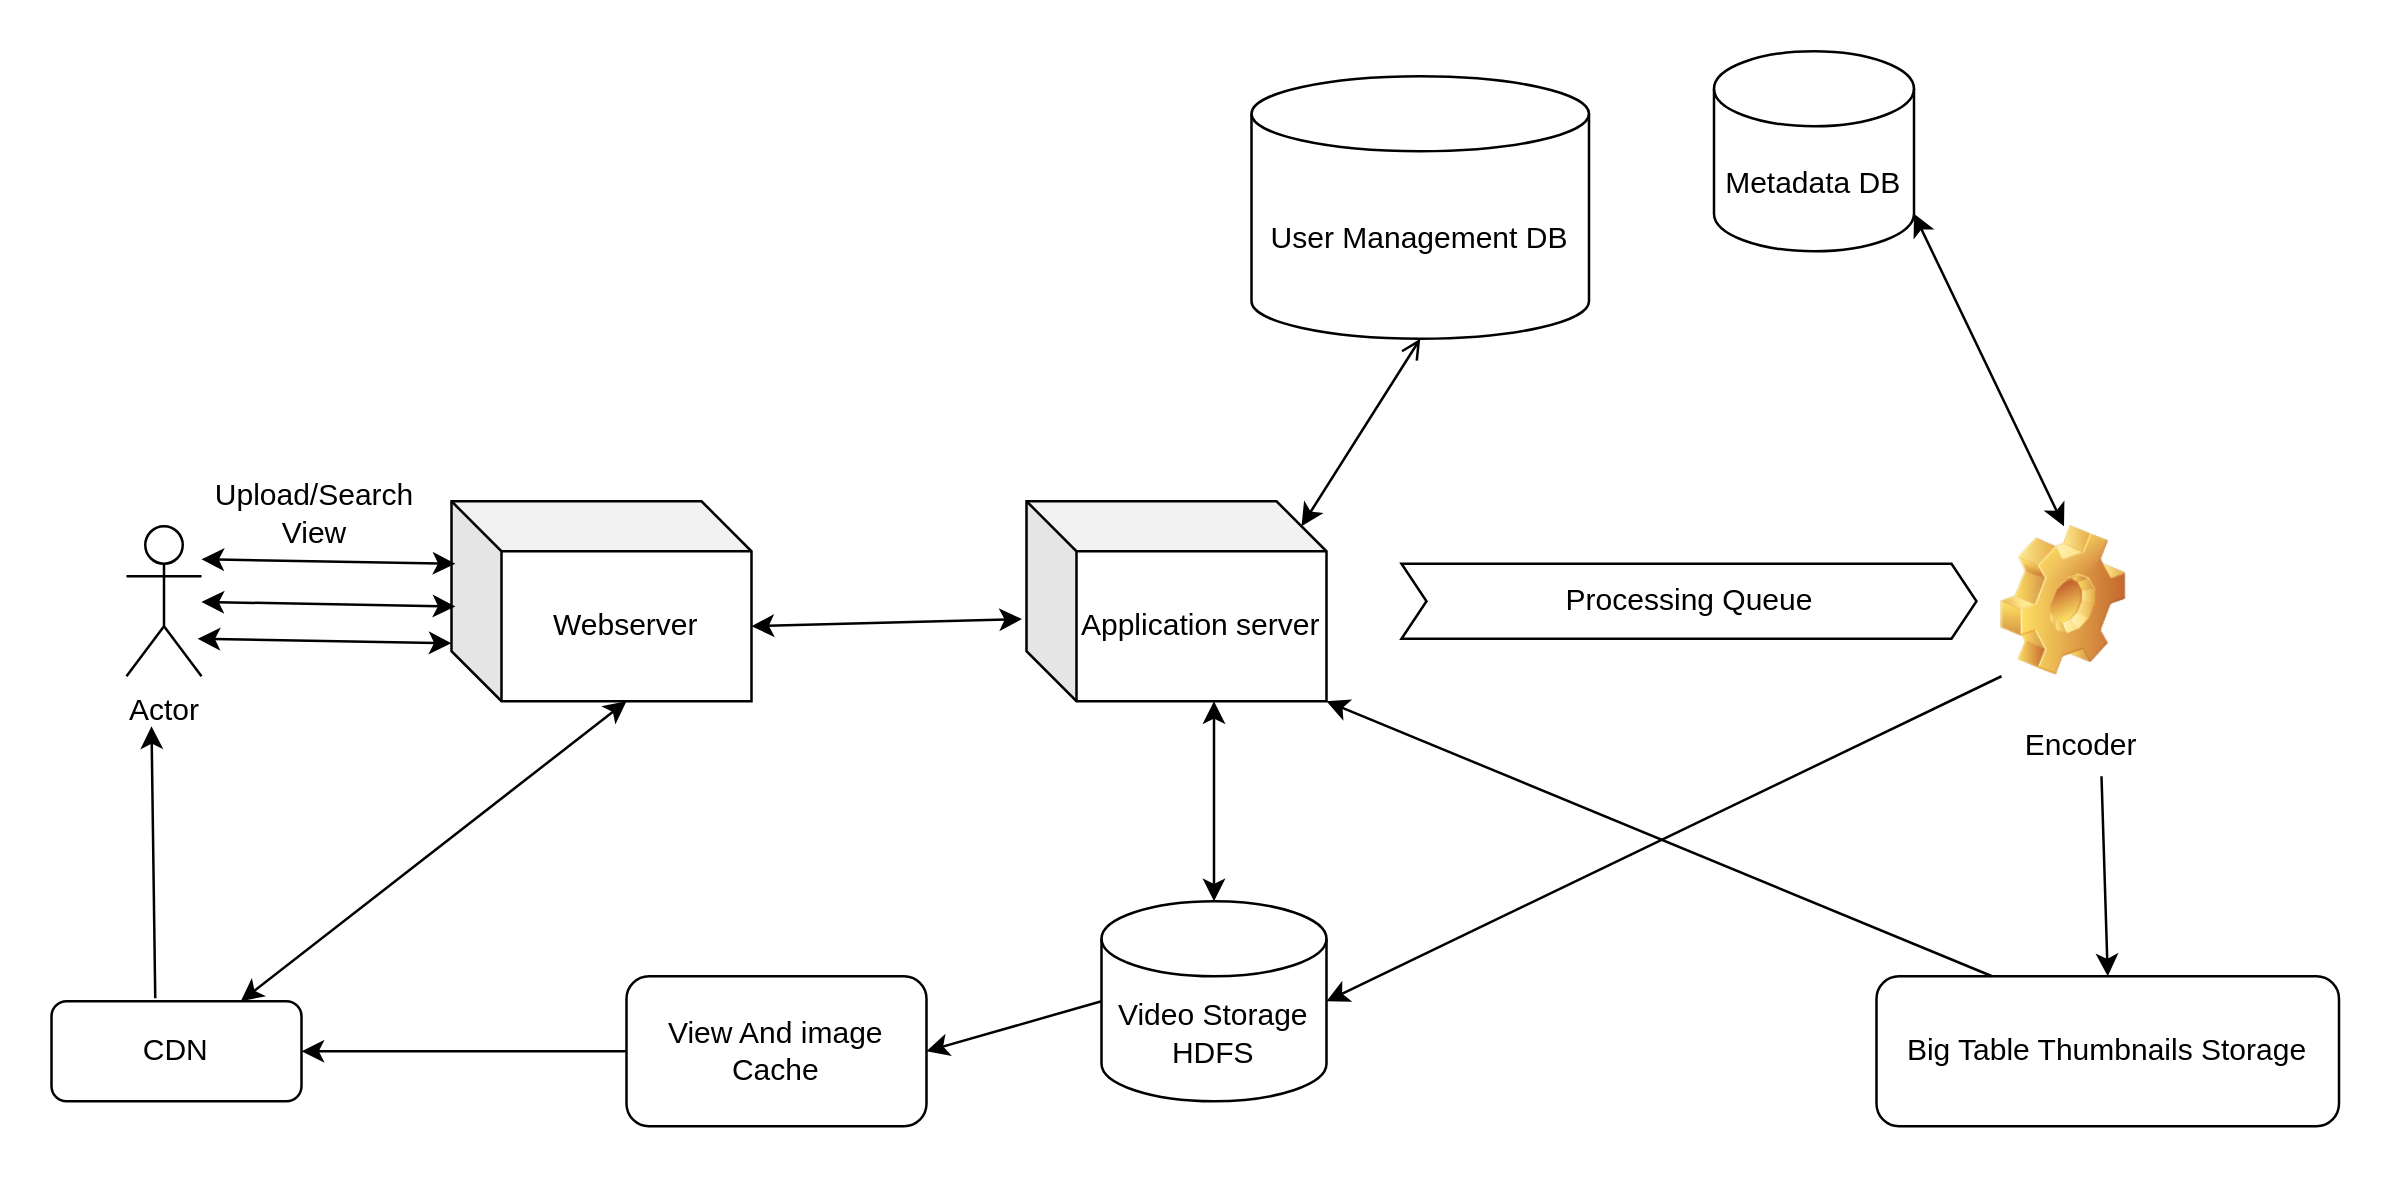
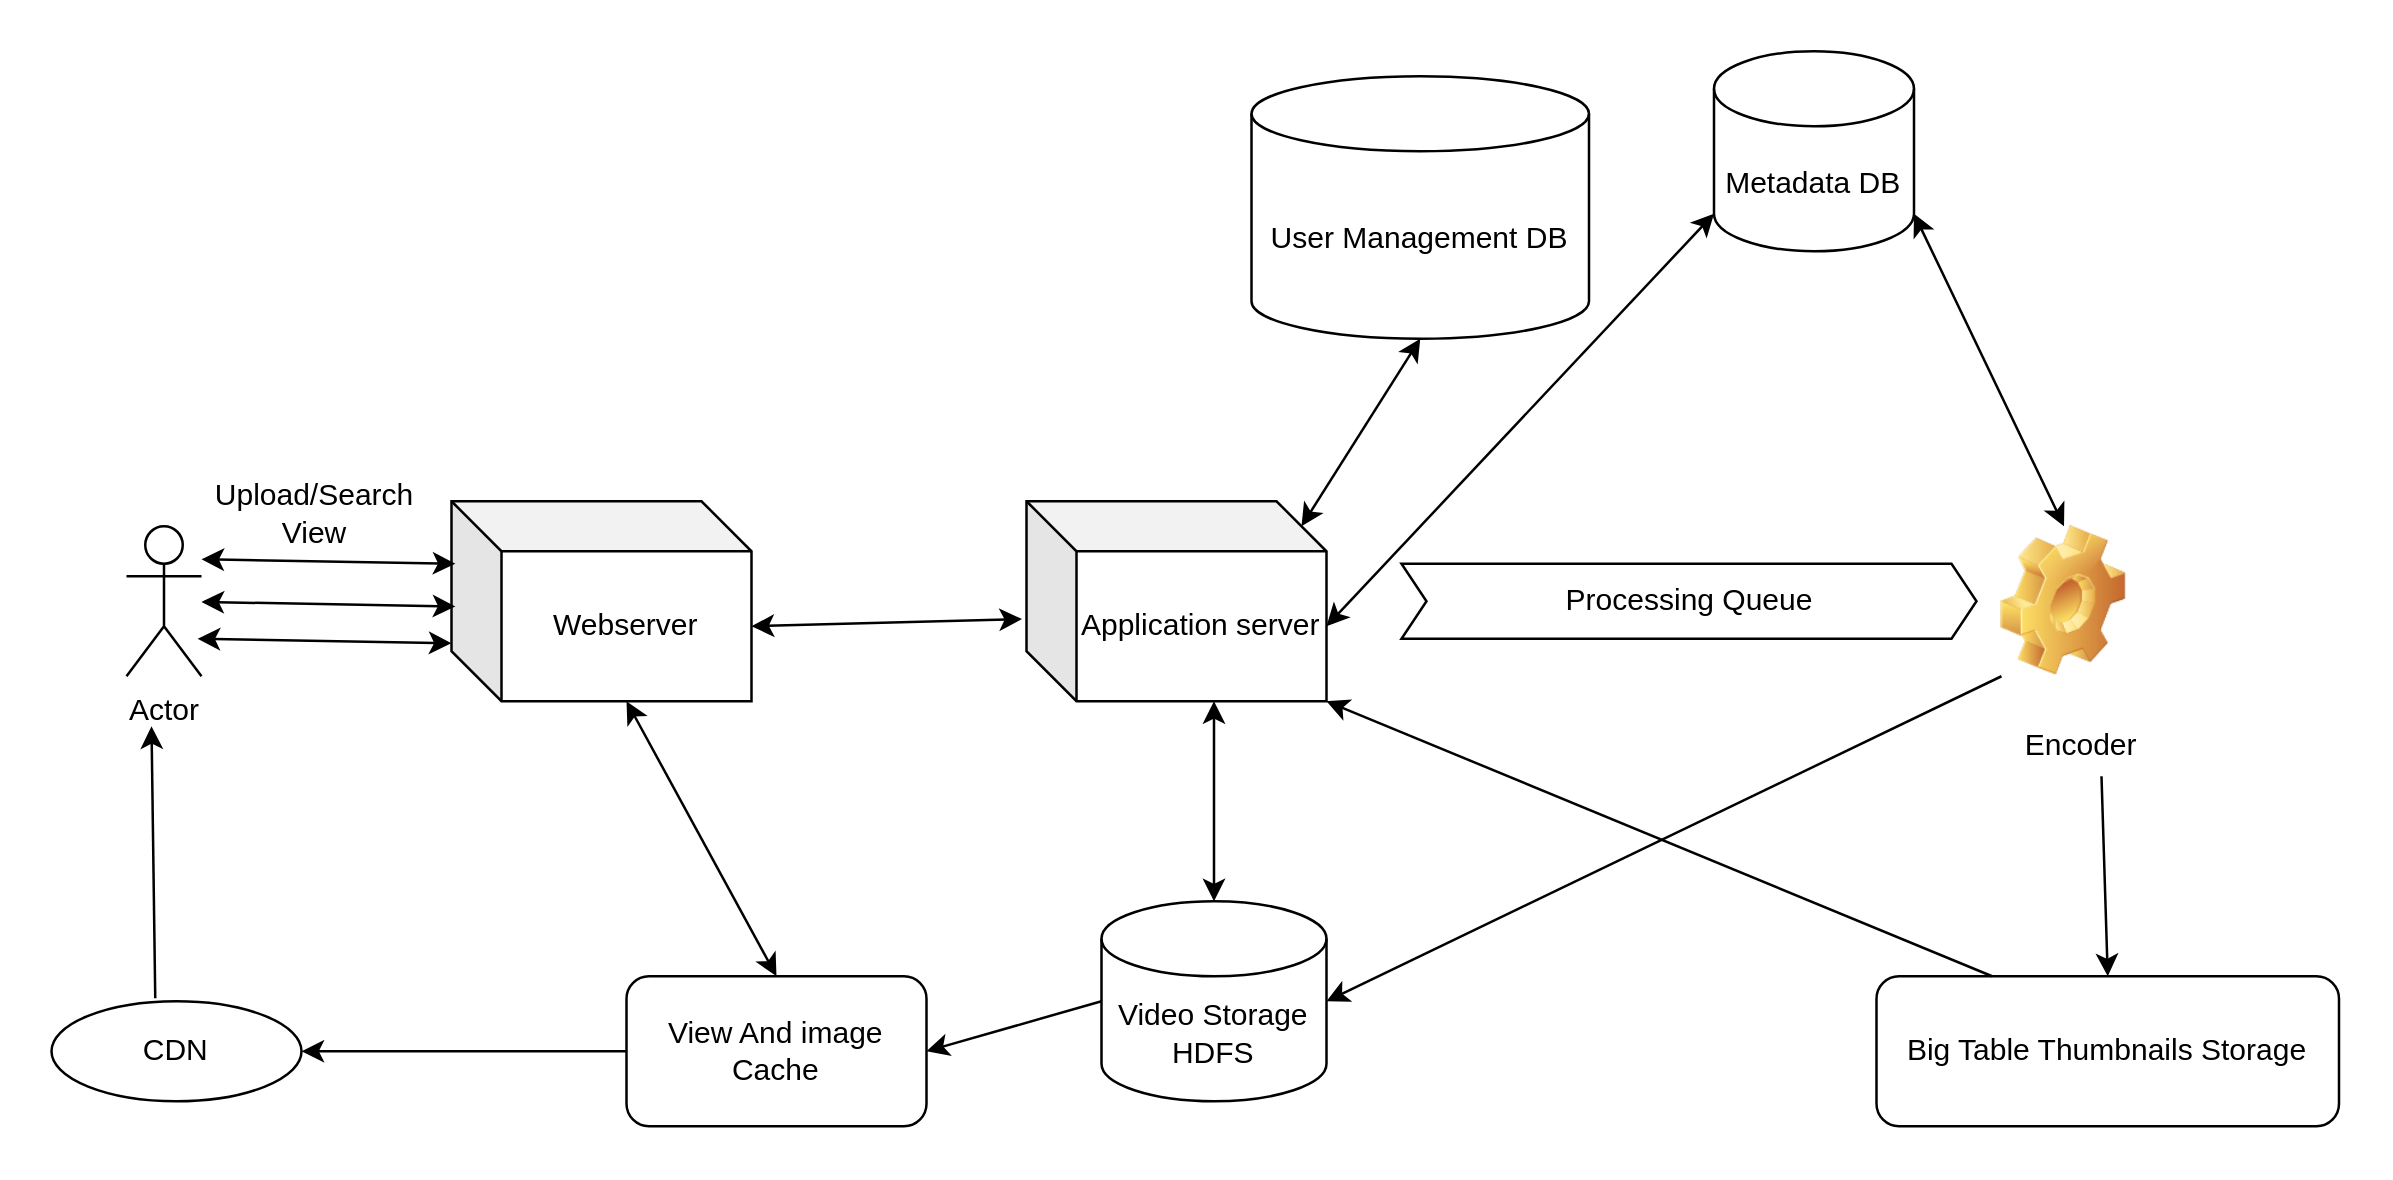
  <mxCell id="0" />
  <mxCell id="1" parent="0" />
  <mxCell id="2" value="Actor" style="shape=umlActor;verticalLabelPosition=bottom;verticalAlign=top;html=1;outlineConnect=0;" vertex="1" parent="1"><mxGeometry x="50" y="210" width="30" height="60" as="geometry" /></mxCell>
- <mxCell id="3" value="CDN" style="rounded=1;whiteSpace=wrap;html=1;" vertex="1" parent="1"><mxGeometry x="20" y="400" width="100" height="40" as="geometry" /></mxCell>
+ <mxCell id="3" value="CDN" style="ellipse;whiteSpace=wrap;html=1;" vertex="1" parent="1"><mxGeometry x="20" y="400" width="100" height="40" as="geometry" /></mxCell>
  <mxCell id="4" value="" style="endArrow=classic;html=1;rounded=0;exitX=0.415;exitY=-0.031;exitDx=0;exitDy=0;exitPerimeter=0;" edge="1" parent="1" source="3"><mxGeometry width="50" height="50" relative="1" as="geometry"><mxPoint x="390" y="270" as="sourcePoint" /><mxPoint x="60" y="290" as="targetPoint" /></mxGeometry></mxCell>
  <mxCell id="5" value="Webserver" style="shape=cube;whiteSpace=wrap;html=1;boundedLbl=1;backgroundOutline=1;darkOpacity=0.05;darkOpacity2=0.1;" vertex="1" parent="1"><mxGeometry x="180" y="200" width="120" height="80" as="geometry" /></mxCell>
  <mxCell id="6" value="Application server" style="shape=cube;whiteSpace=wrap;html=1;boundedLbl=1;backgroundOutline=1;darkOpacity=0.05;darkOpacity2=0.1;" vertex="1" parent="1"><mxGeometry x="410" y="200" width="120" height="80" as="geometry" /></mxCell>
  <mxCell id="7" value="" style="endArrow=classic;startArrow=classic;html=1;rounded=0;entryX=-0.015;entryY=0.589;entryDx=0;entryDy=0;entryPerimeter=0;exitX=0;exitY=0;exitDx=120;exitDy=50;exitPerimeter=0;" edge="1" parent="1" source="5" target="6"><mxGeometry width="50" height="50" relative="1" as="geometry"><mxPoint x="300" y="260" as="sourcePoint" /><mxPoint x="440" y="220" as="targetPoint" /></mxGeometry></mxCell>
  <mxCell id="8" value="User Management DB" style="shape=cylinder3;whiteSpace=wrap;html=1;boundedLbl=1;backgroundOutline=1;size=15;" vertex="1" parent="1"><mxGeometry x="500" y="30" width="135" height="105" as="geometry" /></mxCell>
  <mxCell id="9" value="Metadata DB" style="shape=cylinder3;whiteSpace=wrap;html=1;boundedLbl=1;backgroundOutline=1;size=15;" vertex="1" parent="1"><mxGeometry x="685" y="20" width="80" height="80" as="geometry" /></mxCell>
  <mxCell id="10" value="&lt;br&gt;&amp;nbsp; &amp;nbsp; Encoder" style="shape=image;html=1;verticalLabelPosition=bottom;verticalAlign=top;imageAspect=0;image=img/clipart/Gear_128x128.png" vertex="1" parent="1"><mxGeometry x="800" y="210" width="50" height="60" as="geometry" /></mxCell>
- <mxCell id="11" value="" style="endArrow=open;startArrow=classic;html=1;rounded=0;entryX=0.5;entryY=1;entryDx=0;entryDy=0;entryPerimeter=0;exitX=0;exitY=0;exitDx=110;exitDy=10;exitPerimeter=0;" edge="1" parent="1" source="6" target="8"><mxGeometry width="50" height="50" relative="1" as="geometry"><mxPoint x="390" y="270" as="sourcePoint" /><mxPoint x="440" y="220" as="targetPoint" /></mxGeometry></mxCell>
+ <mxCell id="11" value="" style="endArrow=classic;startArrow=classic;html=1;rounded=0;entryX=0.5;entryY=1;entryDx=0;entryDy=0;entryPerimeter=0;exitX=0;exitY=0;exitDx=110;exitDy=10;exitPerimeter=0;" edge="1" parent="1" source="6" target="8"><mxGeometry width="50" height="50" relative="1" as="geometry"><mxPoint x="390" y="270" as="sourcePoint" /><mxPoint x="440" y="220" as="targetPoint" /></mxGeometry></mxCell>
+ <mxCell id="12" value="" style="endArrow=classic;startArrow=classic;html=1;rounded=0;entryX=0;entryY=1;entryDx=0;entryDy=-15;entryPerimeter=0;exitX=0;exitY=0;exitDx=120;exitDy=50;exitPerimeter=0;" edge="1" parent="1" source="6" target="9"><mxGeometry width="50" height="50" relative="1" as="geometry"><mxPoint x="390" y="270" as="sourcePoint" /><mxPoint x="440" y="220" as="targetPoint" /></mxGeometry></mxCell>
  <mxCell id="13" value="Processing Queue" style="html=1;shadow=0;dashed=0;align=center;verticalAlign=middle;shape=mxgraph.arrows2.arrow;dy=0;dx=10;notch=10;" vertex="1" parent="1"><mxGeometry x="560" y="225" width="230" height="30" as="geometry" /></mxCell>
  <mxCell id="14" value="" style="endArrow=classic;startArrow=classic;html=1;rounded=0;entryX=1;entryY=1;entryDx=0;entryDy=-15;entryPerimeter=0;exitX=0.5;exitY=0;exitDx=0;exitDy=0;" edge="1" parent="1" source="10" target="9"><mxGeometry width="50" height="50" relative="1" as="geometry"><mxPoint x="820" y="200" as="sourcePoint" /><mxPoint x="440" y="220" as="targetPoint" /></mxGeometry></mxCell>
  <mxCell id="15" value="Big Table Thumbnails Storage" style="rounded=1;whiteSpace=wrap;html=1;" vertex="1" parent="1"><mxGeometry x="750" y="390" width="185" height="60" as="geometry" /></mxCell>
  <mxCell id="16" value="" style="endArrow=classic;html=1;rounded=0;entryX=0.5;entryY=0;entryDx=0;entryDy=0;" edge="1" parent="1" target="15"><mxGeometry width="50" height="50" relative="1" as="geometry"><mxPoint x="840" y="310" as="sourcePoint" /><mxPoint x="440" y="220" as="targetPoint" /></mxGeometry></mxCell>
  <mxCell id="17" value="Video Storage&lt;br&gt;HDFS" style="shape=cylinder3;whiteSpace=wrap;html=1;boundedLbl=1;backgroundOutline=1;size=15;" vertex="1" parent="1"><mxGeometry x="440" y="360" width="90" height="80" as="geometry" /></mxCell>
  <mxCell id="18" value="" style="endArrow=classic;html=1;rounded=0;exitX=0;exitY=1;exitDx=0;exitDy=0;entryX=1;entryY=0.5;entryDx=0;entryDy=0;entryPerimeter=0;" edge="1" parent="1" source="10" target="17"><mxGeometry width="50" height="50" relative="1" as="geometry"><mxPoint x="390" y="260" as="sourcePoint" /><mxPoint x="440" y="210" as="targetPoint" /></mxGeometry></mxCell>
  <mxCell id="19" value="" style="endArrow=classic;html=1;rounded=0;exitX=0.25;exitY=0;exitDx=0;exitDy=0;entryX=1;entryY=1;entryDx=0;entryDy=0;entryPerimeter=0;" edge="1" parent="1" source="15" target="6"><mxGeometry width="50" height="50" relative="1" as="geometry"><mxPoint x="390" y="260" as="sourcePoint" /><mxPoint x="440" y="210" as="targetPoint" /></mxGeometry></mxCell>
  <mxCell id="20" value="" style="endArrow=classic;startArrow=classic;html=1;rounded=0;exitX=0.5;exitY=0;exitDx=0;exitDy=0;exitPerimeter=0;" edge="1" parent="1" source="17"><mxGeometry width="50" height="50" relative="1" as="geometry"><mxPoint x="390" y="260" as="sourcePoint" /><mxPoint x="485" y="280" as="targetPoint" /></mxGeometry></mxCell>
  <mxCell id="21" value="View And image&lt;br&gt;Cache" style="rounded=1;whiteSpace=wrap;html=1;" vertex="1" parent="1"><mxGeometry x="250" y="390" width="120" height="60" as="geometry" /></mxCell>
  <mxCell id="22" value="" style="endArrow=classic;html=1;rounded=0;entryX=1;entryY=0.5;entryDx=0;entryDy=0;exitX=0;exitY=0.5;exitDx=0;exitDy=0;exitPerimeter=0;" edge="1" parent="1" source="17" target="21"><mxGeometry width="50" height="50" relative="1" as="geometry"><mxPoint x="390" y="260" as="sourcePoint" /><mxPoint x="440" y="210" as="targetPoint" /></mxGeometry></mxCell>
  <mxCell id="23" value="" style="endArrow=classic;html=1;rounded=0;entryX=1;entryY=0.5;entryDx=0;entryDy=0;exitX=0;exitY=0.5;exitDx=0;exitDy=0;" edge="1" parent="1" source="21" target="3"><mxGeometry width="50" height="50" relative="1" as="geometry"><mxPoint x="390" y="260" as="sourcePoint" /><mxPoint x="440" y="210" as="targetPoint" /></mxGeometry></mxCell>
  <mxCell id="24" value="" style="endArrow=classic;startArrow=classic;html=1;rounded=0;entryX=0.013;entryY=0.526;entryDx=0;entryDy=0;entryPerimeter=0;" edge="1" parent="1" source="2" target="5"><mxGeometry width="50" height="50" relative="1" as="geometry"><mxPoint x="390" y="260" as="sourcePoint" /><mxPoint x="440" y="210" as="targetPoint" /></mxGeometry></mxCell>
  <mxCell id="25" value="Upload/Search&lt;br&gt;View" style="text;html=1;align=center;verticalAlign=middle;resizable=0;points=[];autosize=1;strokeColor=none;fillColor=none;" vertex="1" parent="1"><mxGeometry x="80" y="190" width="90" height="30" as="geometry" /></mxCell>
  <mxCell id="26" value="" style="endArrow=classic;startArrow=classic;html=1;rounded=0;entryX=0.013;entryY=0.526;entryDx=0;entryDy=0;entryPerimeter=0;" edge="1" parent="1"><mxGeometry width="50" height="50" relative="1" as="geometry"><mxPoint x="80" y="223.188" as="sourcePoint" /><mxPoint x="181.56" y="225" as="targetPoint" /></mxGeometry></mxCell>
  <mxCell id="27" value="" style="endArrow=classic;startArrow=classic;html=1;rounded=0;entryX=0.013;entryY=0.526;entryDx=0;entryDy=0;entryPerimeter=0;" edge="1" parent="1"><mxGeometry width="50" height="50" relative="1" as="geometry"><mxPoint x="78.44" y="254.998" as="sourcePoint" /><mxPoint x="180" y="256.81" as="targetPoint" /></mxGeometry></mxCell>
- <mxCell id="28" value="" style="endArrow=classic;startArrow=classic;html=1;rounded=0;exitX=0;exitY=0;exitDx=70;exitDy=80;exitPerimeter=0;" edge="1" parent="1" source="5" target="3"><mxGeometry width="50" height="50" relative="1" as="geometry"><mxPoint x="390" y="250" as="sourcePoint" /><mxPoint x="440" y="200" as="targetPoint" /></mxGeometry></mxCell>
+ <mxCell id="28" value="" style="endArrow=classic;startArrow=classic;html=1;rounded=0;entryX=0.5;entryY=0;entryDx=0;entryDy=0;exitX=0;exitY=0;exitDx=70;exitDy=80;exitPerimeter=0;" edge="1" parent="1" source="5" target="21"><mxGeometry width="50" height="50" relative="1" as="geometry"><mxPoint x="390" y="250" as="sourcePoint" /><mxPoint x="440" y="200" as="targetPoint" /></mxGeometry></mxCell>
